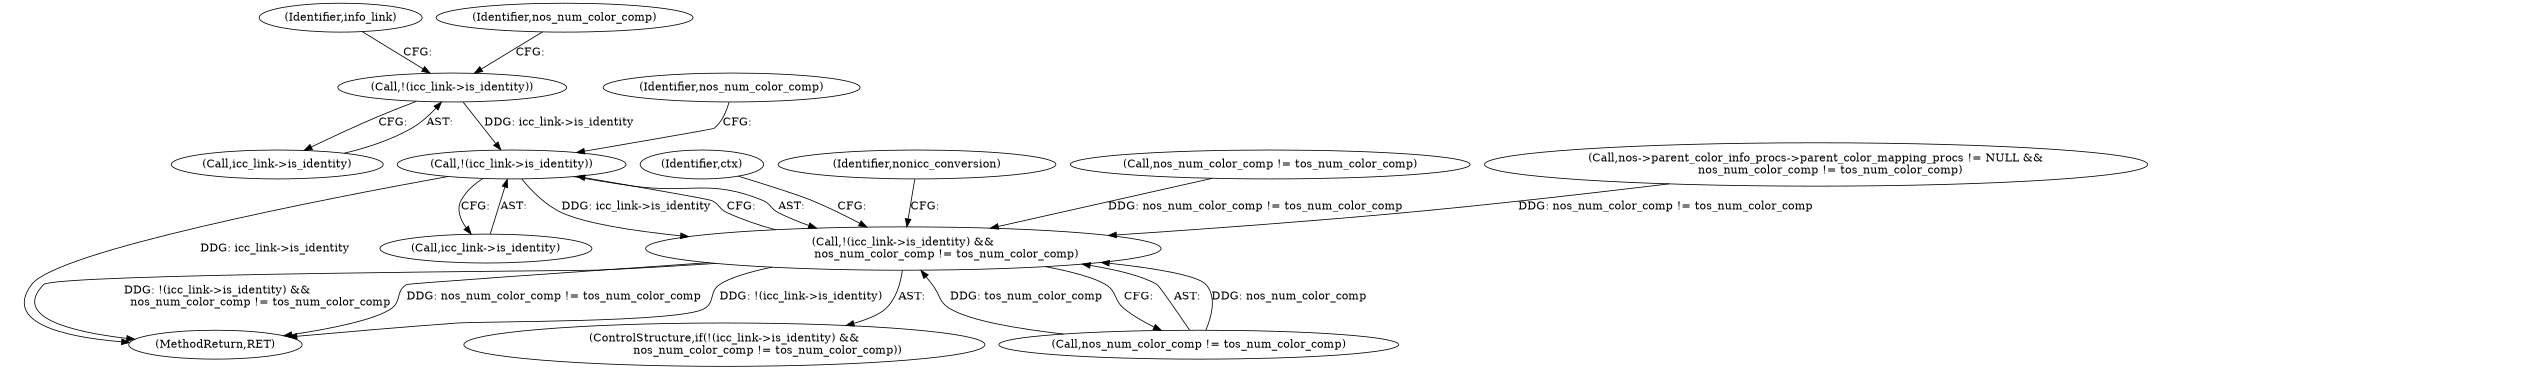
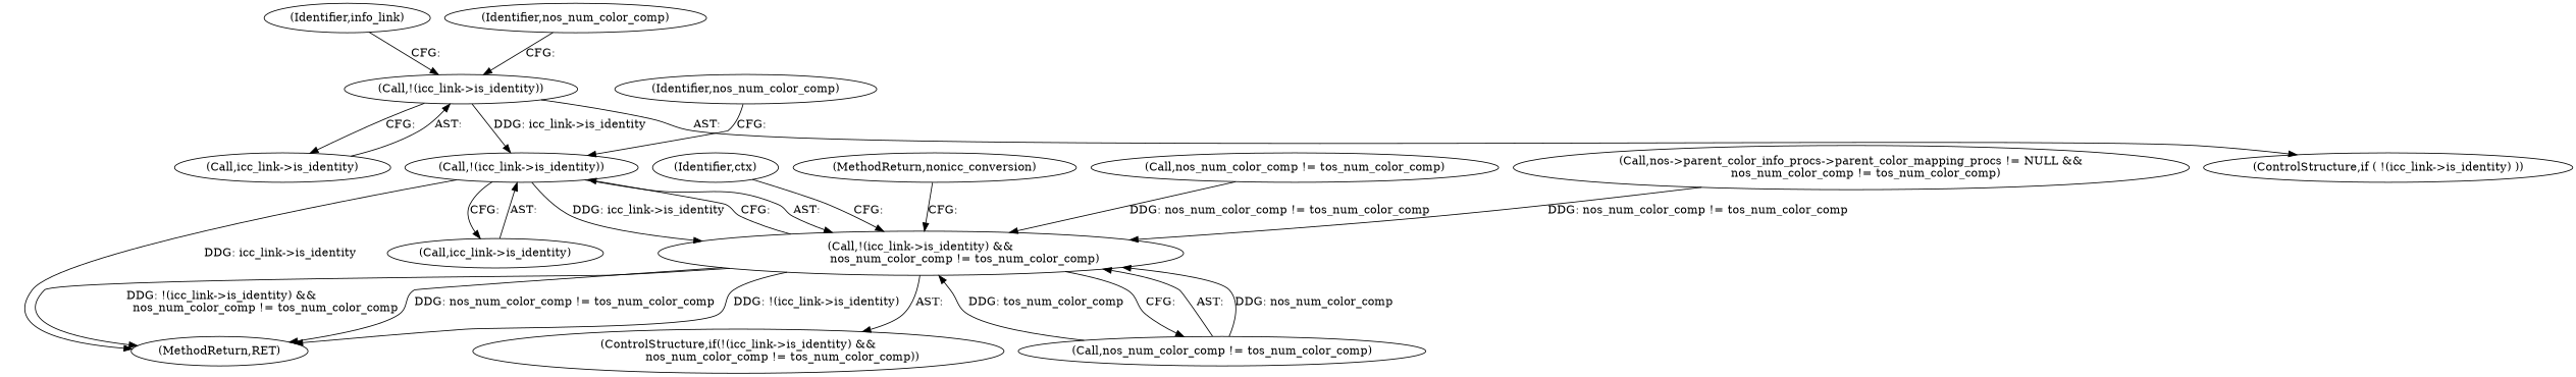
  digraph {
    n1 [label="(Call,!(icc_link->is_identity))"]
    n2 [label="(Call,!(icc_link->is_identity) &&\n                        nos_num_color_comp != tos_num_color_comp)"]
    n3 [label="(Call,icc_link->is_identity)"]
    n4 [label="(MethodReturn,RET)"]
    n5 [label="(ControlStructure,if(!(icc_link->is_identity) &&\n                        nos_num_color_comp != tos_num_color_comp))"]
    n6 [label="(Call,nos_num_color_comp != tos_num_color_comp)"]
    n7 [label="(Call,!(icc_link->is_identity))"]
    n8 [label="(Call,icc_link->is_identity)"]
+   n9 [label="(ControlStructure,if ( !(icc_link->is_identity) ))"]
    n10 [label="(Identifier,ctx)"]
    n11 [label="(Identifier,info_link)"]
-   n12 [label="(Identifier,nonicc_conversion)"]
+   n12 [label="(MethodReturn,nonicc_conversion)"]
    n13 [label="(Identifier,nos_num_color_comp)"]
    n14 [label="(Call,nos_num_color_comp != tos_num_color_comp)"]
    n15 [label="(Call,nos->parent_color_info_procs->parent_color_mapping_procs != NULL &&\n        nos_num_color_comp != tos_num_color_comp)"]
    n16 [label="(Identifier,nos_num_color_comp)"]
    n1 -> n2 [label="AST: "]
    n1 -> n2 [label="DDG: icc_link->is_identity"]
    n1 -> n3 [label="CFG: "]
    n1 -> n4 [label="DDG: icc_link->is_identity"]
    n2 -> n1 [label="CFG: "]
    n2 -> n4 [label="DDG: !(icc_link->is_identity)"]
    n2 -> n4 [label="DDG: !(icc_link->is_identity) &&\n                        nos_num_color_comp != tos_num_color_comp"]
    n2 -> n4 [label="DDG: nos_num_color_comp != tos_num_color_comp"]
    n2 -> n5 [label="AST: "]
    n2 -> n6 [label="CFG: "]
    n3 -> n1 [label="AST: "]
    n6 -> n2 [label="AST: "]
    n6 -> n2 [label="DDG: nos_num_color_comp"]
    n6 -> n2 [label="DDG: tos_num_color_comp"]
    n7 -> n1 [label="DDG: icc_link->is_identity"]
    n7 -> n8 [label="CFG: "]
+   n7 -> n9 [label="AST: "]
    n8 -> n7 [label="AST: "]
    n10 -> n2 [label="CFG: "]
    n11 -> n7 [label="CFG: "]
    n12 -> n2 [label="CFG: "]
    n13 -> n1 [label="CFG: "]
    n14 -> n2 [label="DDG: nos_num_color_comp != tos_num_color_comp"]
    n15 -> n2 [label="DDG: nos_num_color_comp != tos_num_color_comp"]
    n16 -> n7 [label="CFG: "]
  }
